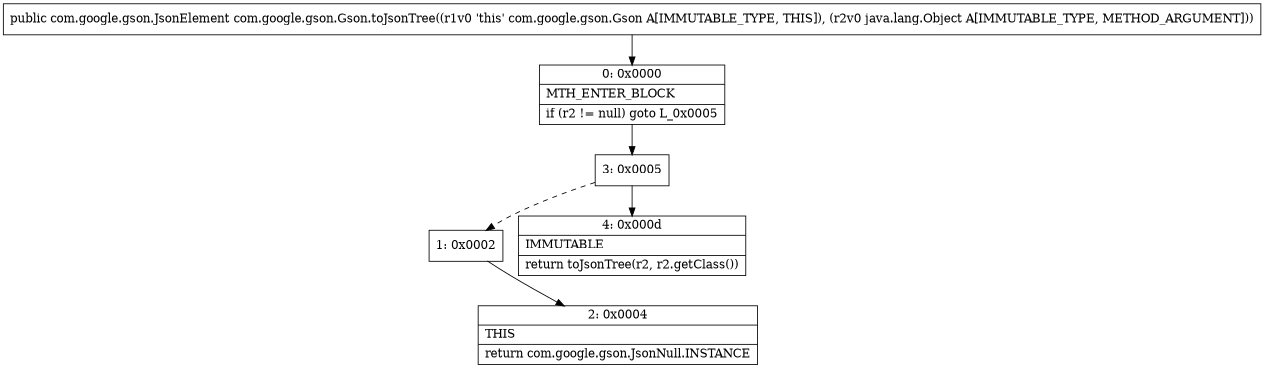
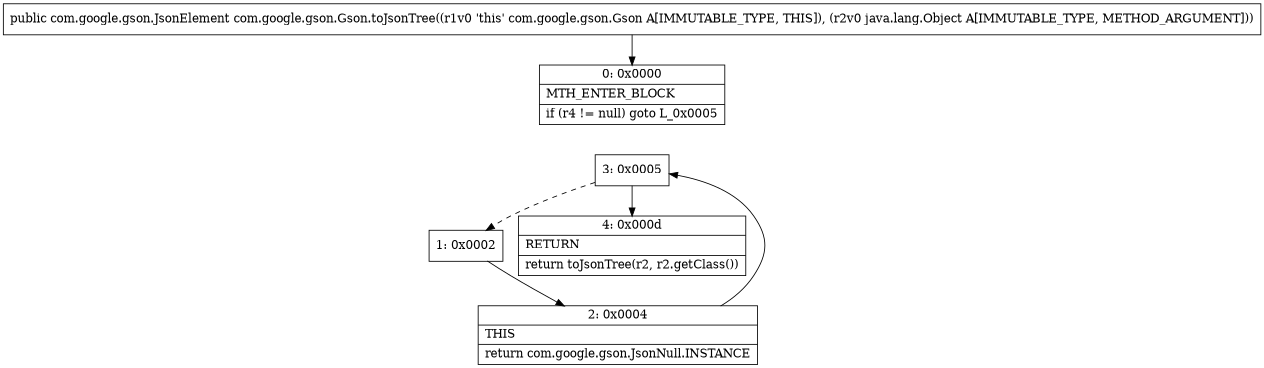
  digraph {
    node [shape=record]
-   n1 [label="{0\:\ 0x0000|MTH_ENTER_BLOCK\l|if (r2 != null) goto L_0x0005\l}"]
+   n1 [label="{0\:\ 0x0000|MTH_ENTER_BLOCK\l|if (r4 != null) goto L_0x0005\l}"]
    n2 [label="{3\:\ 0x0005}"]
    n3 [label="{1\:\ 0x0002}"]
    n4 [label="{2\:\ 0x0004|THIS\l|return com.google.gson.JsonNull.INSTANCE\l}"]
-   n5 [label="{4\:\ 0x000d|IMMUTABLE\l|return toJsonTree(r2, r2.getClass())\l}"]
+   n5 [label="{4\:\ 0x000d|RETURN\l|return toJsonTree(r2, r2.getClass())\l}"]
    n6 [label="{public com.google.gson.JsonElement com.google.gson.Gson.toJsonTree((r1v0 'this' com.google.gson.Gson A[IMMUTABLE_TYPE, THIS]), (r2v0 java.lang.Object A[IMMUTABLE_TYPE, METHOD_ARGUMENT])) }"]
-   n1 -> n2
+   n4 -> n2
    n2 -> n3 [style=dashed]
    n2 -> n5
    n3 -> n4
    n6 -> n1
  }
